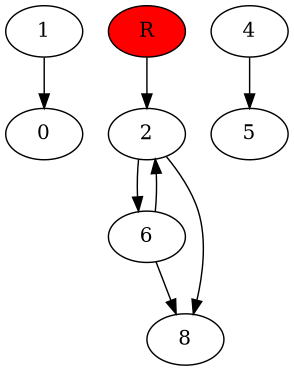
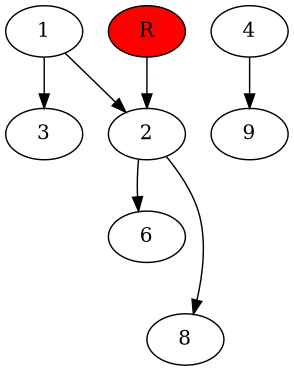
  digraph {
    1
-   3 [label=0]
+   3
    6
    2
    8
    4
-   9 [label=5]
+   9
    R [fillcolor="#ff0000" style=filled]
    1 -> 3
-   6 -> 2
-   6 -> 8
+   1 -> 2
    2 -> 6
    2 -> 8
    4 -> 9
    R -> 2
  }
